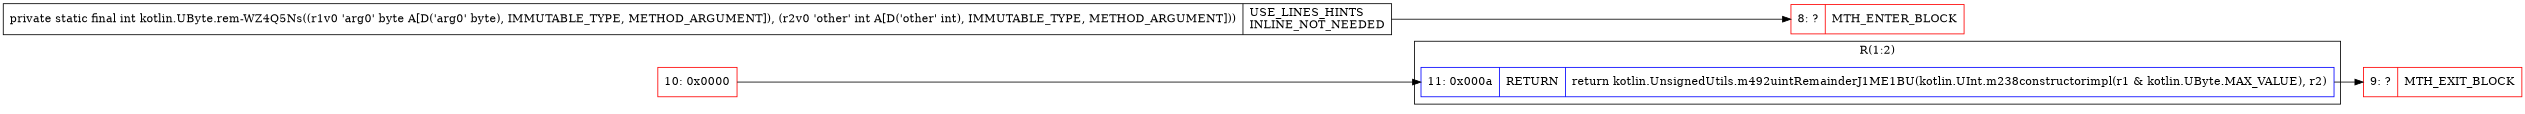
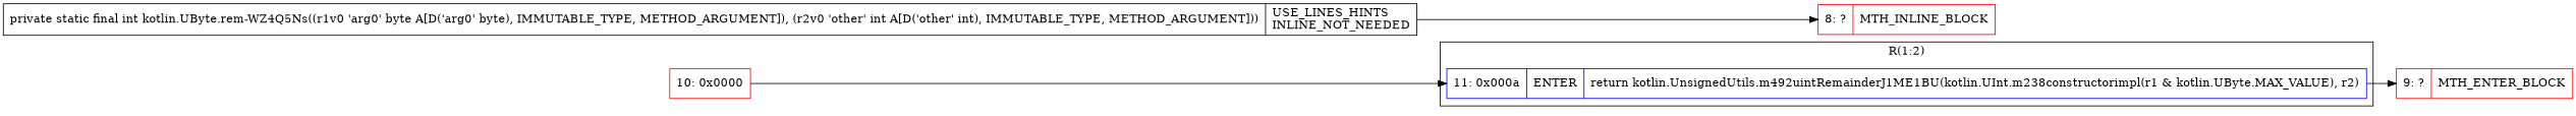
  digraph {
    rankdir=LR
    node [color=red shape=record]
-   n1 [color=blue label="{11\:\ 0x000a|RETURN\l|return kotlin.UnsignedUtils.m492uintRemainderJ1ME1BU(kotlin.UInt.m238constructorimpl(r1 & kotlin.UByte.MAX_VALUE), r2)\l}"]
-   n2 [label="{9\:\ ?|MTH_EXIT_BLOCK\l}"]
-   n3 [label="{8\:\ ?|MTH_ENTER_BLOCK\l}"]
+   n1 [color=blue label="{11\:\ 0x000a|ENTER\l|return kotlin.UnsignedUtils.m492uintRemainderJ1ME1BU(kotlin.UInt.m238constructorimpl(r1 & kotlin.UByte.MAX_VALUE), r2)\l}"]
+   n2 [label="{9\:\ ?|MTH_ENTER_BLOCK\l}"]
+   n3 [label="{8\:\ ?|MTH_INLINE_BLOCK\l}"]
    n4 [label="{10\:\ 0x0000}"]
    n5 [label="{private static final int kotlin.UByte.rem\-WZ4Q5Ns((r1v0 'arg0' byte A[D('arg0' byte), IMMUTABLE_TYPE, METHOD_ARGUMENT]), (r2v0 'other' int A[D('other' int), IMMUTABLE_TYPE, METHOD_ARGUMENT]))  | USE_LINES_HINTS\lINLINE_NOT_NEEDED\l}" color=""]
    subgraph cluster_1 {
      label="R(1:2)"
      n1
    }
    n1 -> n2
    n4 -> n1
    n5 -> n3
  }
